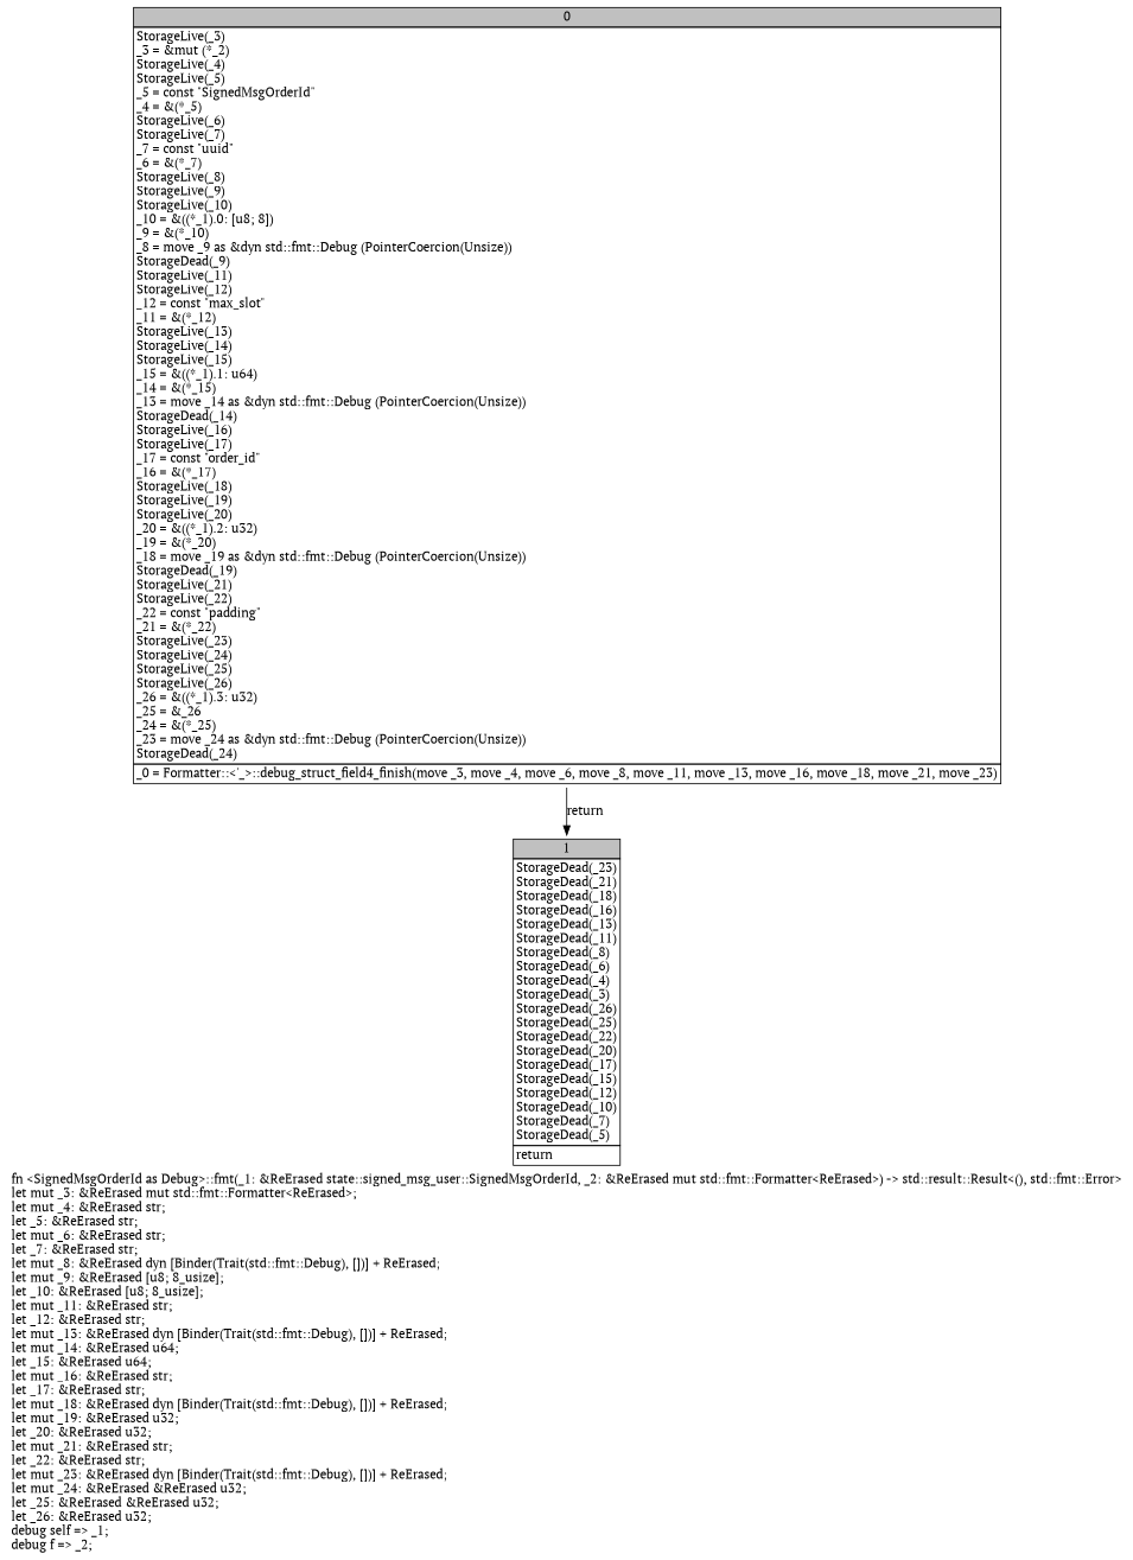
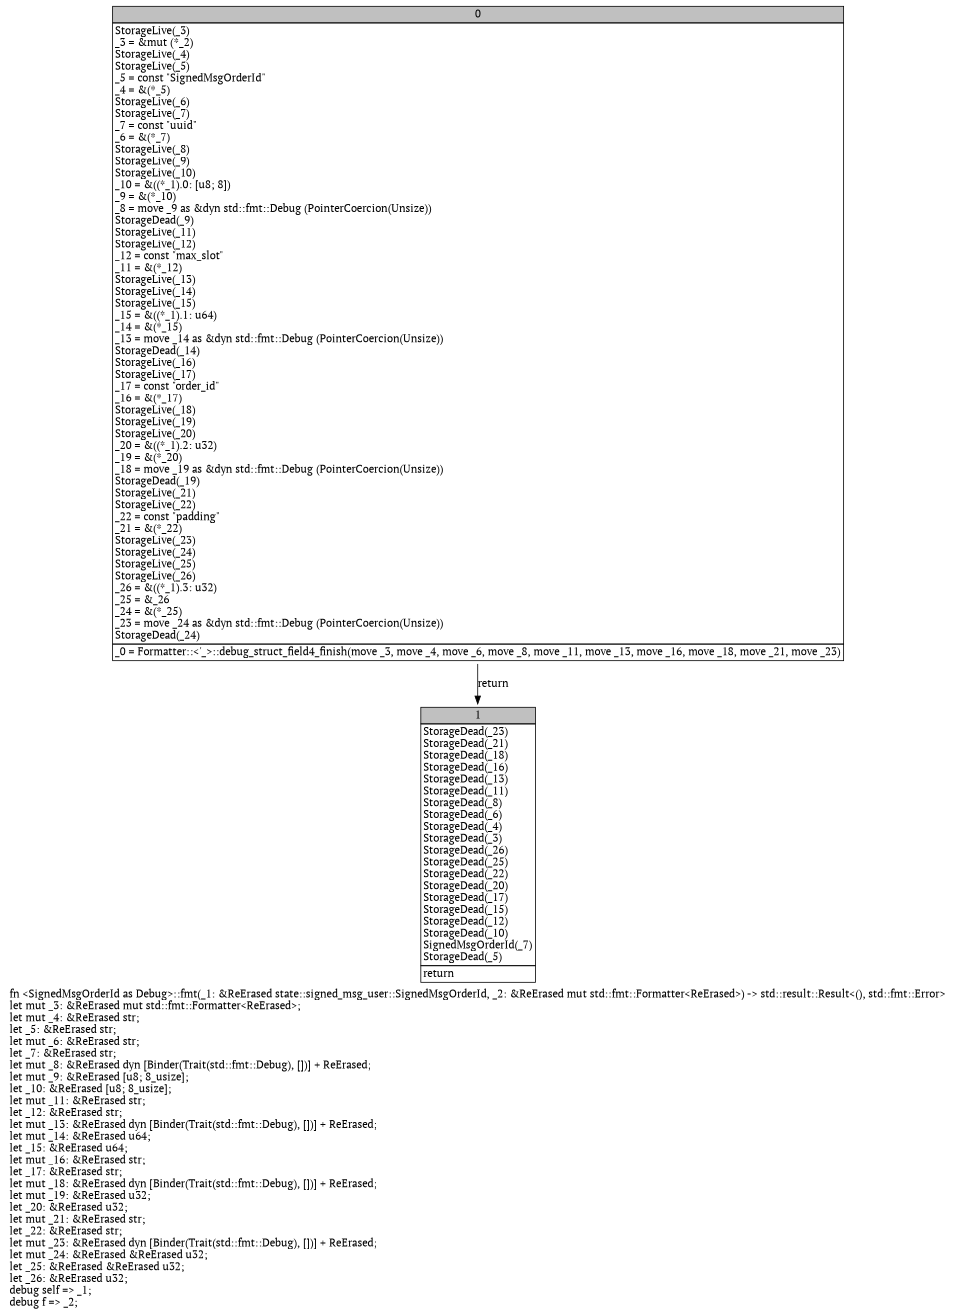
  digraph {
    fontname="PT Serif"
    label=<fn &lt;SignedMsgOrderId as Debug&gt;::fmt(_1: &amp;ReErased state::signed_msg_user::SignedMsgOrderId, _2: &amp;ReErased mut std::fmt::Formatter&lt;ReErased&gt;) -&gt; std::result::Result&lt;(), std::fmt::Error&gt;<br align="left"/>let mut _3: &amp;ReErased mut std::fmt::Formatter&lt;ReErased&gt;;<br align="left"/>let mut _4: &amp;ReErased str;<br align="left"/>let _5: &amp;ReErased str;<br align="left"/>let mut _6: &amp;ReErased str;<br align="left"/>let _7: &amp;ReErased str;<br align="left"/>let mut _8: &amp;ReErased dyn [Binder(Trait(std::fmt::Debug), [])] + ReErased;<br align="left"/>let mut _9: &amp;ReErased [u8; 8_usize];<br align="left"/>let _10: &amp;ReErased [u8; 8_usize];<br align="left"/>let mut _11: &amp;ReErased str;<br align="left"/>let _12: &amp;ReErased str;<br align="left"/>let mut _13: &amp;ReErased dyn [Binder(Trait(std::fmt::Debug), [])] + ReErased;<br align="left"/>let mut _14: &amp;ReErased u64;<br align="left"/>let _15: &amp;ReErased u64;<br align="left"/>let mut _16: &amp;ReErased str;<br align="left"/>let _17: &amp;ReErased str;<br align="left"/>let mut _18: &amp;ReErased dyn [Binder(Trait(std::fmt::Debug), [])] + ReErased;<br align="left"/>let mut _19: &amp;ReErased u32;<br align="left"/>let _20: &amp;ReErased u32;<br align="left"/>let mut _21: &amp;ReErased str;<br align="left"/>let _22: &amp;ReErased str;<br align="left"/>let mut _23: &amp;ReErased dyn [Binder(Trait(std::fmt::Debug), [])] + ReErased;<br align="left"/>let mut _24: &amp;ReErased &amp;ReErased u32;<br align="left"/>let _25: &amp;ReErased &amp;ReErased u32;<br align="left"/>let _26: &amp;ReErased u32;<br align="left"/>debug self =&gt; _1;<br align="left"/>debug f =&gt; _2;<br align="left"/>>
    node [fontname="PT Serif" shape=none]
    n1 [label=<<table border="0" cellborder="1" cellspacing="0"><tr><td bgcolor="gray" align="center" colspan="1">0</td></tr><tr><td align="left" balign="left">StorageLive(_3)<br/>_3 = &amp;mut (*_2)<br/>StorageLive(_4)<br/>StorageLive(_5)<br/>_5 = const &quot;SignedMsgOrderId&quot;<br/>_4 = &amp;(*_5)<br/>StorageLive(_6)<br/>StorageLive(_7)<br/>_7 = const &quot;uuid&quot;<br/>_6 = &amp;(*_7)<br/>StorageLive(_8)<br/>StorageLive(_9)<br/>StorageLive(_10)<br/>_10 = &amp;((*_1).0: [u8; 8])<br/>_9 = &amp;(*_10)<br/>_8 = move _9 as &amp;dyn std::fmt::Debug (PointerCoercion(Unsize))<br/>StorageDead(_9)<br/>StorageLive(_11)<br/>StorageLive(_12)<br/>_12 = const &quot;max_slot&quot;<br/>_11 = &amp;(*_12)<br/>StorageLive(_13)<br/>StorageLive(_14)<br/>StorageLive(_15)<br/>_15 = &amp;((*_1).1: u64)<br/>_14 = &amp;(*_15)<br/>_13 = move _14 as &amp;dyn std::fmt::Debug (PointerCoercion(Unsize))<br/>StorageDead(_14)<br/>StorageLive(_16)<br/>StorageLive(_17)<br/>_17 = const &quot;order_id&quot;<br/>_16 = &amp;(*_17)<br/>StorageLive(_18)<br/>StorageLive(_19)<br/>StorageLive(_20)<br/>_20 = &amp;((*_1).2: u32)<br/>_19 = &amp;(*_20)<br/>_18 = move _19 as &amp;dyn std::fmt::Debug (PointerCoercion(Unsize))<br/>StorageDead(_19)<br/>StorageLive(_21)<br/>StorageLive(_22)<br/>_22 = const &quot;padding&quot;<br/>_21 = &amp;(*_22)<br/>StorageLive(_23)<br/>StorageLive(_24)<br/>StorageLive(_25)<br/>StorageLive(_26)<br/>_26 = &amp;((*_1).3: u32)<br/>_25 = &amp;_26<br/>_24 = &amp;(*_25)<br/>_23 = move _24 as &amp;dyn std::fmt::Debug (PointerCoercion(Unsize))<br/>StorageDead(_24)<br/></td></tr><tr><td align="left">_0 = Formatter::&lt;'_&gt;::debug_struct_field4_finish(move _3, move _4, move _6, move _8, move _11, move _13, move _16, move _18, move _21, move _23)</td></tr></table>>]
-   n2 [label=<<table border="0" cellborder="1" cellspacing="0"><tr><td bgcolor="gray" align="center" colspan="1">1</td></tr><tr><td align="left" balign="left">StorageDead(_23)<br/>StorageDead(_21)<br/>StorageDead(_18)<br/>StorageDead(_16)<br/>StorageDead(_13)<br/>StorageDead(_11)<br/>StorageDead(_8)<br/>StorageDead(_6)<br/>StorageDead(_4)<br/>StorageDead(_3)<br/>StorageDead(_26)<br/>StorageDead(_25)<br/>StorageDead(_22)<br/>StorageDead(_20)<br/>StorageDead(_17)<br/>StorageDead(_15)<br/>StorageDead(_12)<br/>StorageDead(_10)<br/>StorageDead(_7)<br/>StorageDead(_5)<br/></td></tr><tr><td align="left">return</td></tr></table>>]
+   n2 [label=<<table border="0" cellborder="1" cellspacing="0"><tr><td bgcolor="gray" align="center" colspan="1">1</td></tr><tr><td align="left" balign="left">StorageDead(_23)<br/>StorageDead(_21)<br/>StorageDead(_18)<br/>StorageDead(_16)<br/>StorageDead(_13)<br/>StorageDead(_11)<br/>StorageDead(_8)<br/>StorageDead(_6)<br/>StorageDead(_4)<br/>StorageDead(_3)<br/>StorageDead(_26)<br/>StorageDead(_25)<br/>StorageDead(_22)<br/>StorageDead(_20)<br/>StorageDead(_17)<br/>StorageDead(_15)<br/>StorageDead(_12)<br/>StorageDead(_10)<br/>SignedMsgOrderId(_7)<br/>StorageDead(_5)<br/></td></tr><tr><td align="left">return</td></tr></table>>]
    n1 -> n2 [fontname="PT Serif" label=return]
  }
